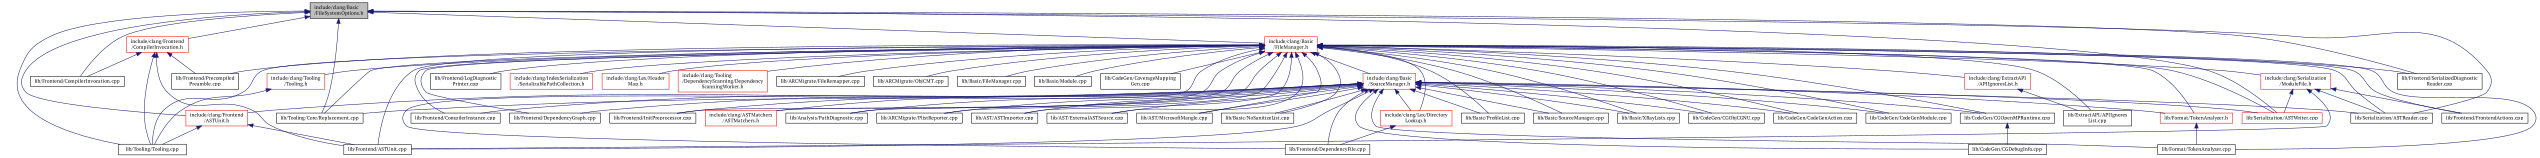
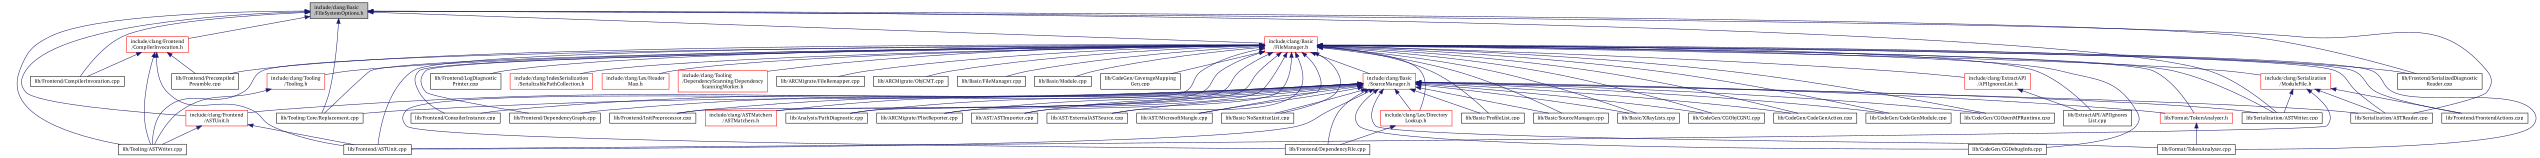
  digraph {
    fontname="PT Serif"
    node [color=black fontname="PT Serif" fontsize=10 shape=record]
    edge [color=midnightblue dir=back fontname="PT Serif" fontsize=10 labelfontname=Helvetica labelfontsize=10 style=solid]
    n1 [fillcolor=grey75 fontcolor=black height=0.2 label="include/clang/Basic\l/FileSystemOptions.h" style=filled width=0.4]
    n2 [color=red height=0.2 label="include/clang/Basic\l/FileManager.h" width=0.4]
    n3 [color=red height=0.2 label="include/clang/Frontend\l/ASTUnit.h" width=0.4]
-   n4 [height=0.2 label="lib/Tooling/Tooling.cpp" width=0.4]
+   n4 [height=0.2 label="lib/Tooling/ASTWriter.cpp" width=0.4]
    n5 [height=0.2 label="lib/Serialization/ASTReader.cpp" width=0.4]
-   n6 [color=red height=0.2 label="lib/Serialization/ASTWriter.cpp" width=0.4]
+   n6 [height=0.2 label="lib/Serialization/ASTWriter.cpp" width=0.4]
    n7 [height=0.2 label="lib/Tooling/Core/Replacement.cpp" width=0.4]
    n8 [height=0.2 label="lib/Frontend/SerializedDiagnostic\lReader.cpp" width=0.4]
    n9 [color=red height=0.2 label="include/clang/Frontend\l/CompilerInvocation.h" width=0.4]
    n10 [height=0.2 label="lib/Frontend/CompilerInvocation.cpp" width=0.4]
    n11 [color=red height=0.2 label="include/clang/ASTMatchers\l/ASTMatchers.h" width=0.4]
    n12 [color=red height=0.2 label="include/clang/Basic\l/SourceManager.h" width=0.4]
    n13 [height=0.2 label="lib/Frontend/ASTUnit.cpp" width=0.4]
    n14 [color=red height=0.2 label="include/clang/Lex/Directory\lLookup.h" width=0.4]
    n15 [height=0.2 label="lib/Frontend/DependencyFile.cpp" width=0.4]
    n16 [height=0.2 label="lib/Analysis/PathDiagnostic.cpp" width=0.4]
    n17 [height=0.2 label="lib/ARCMigrate/PlistReporter.cpp" width=0.4]
    n18 [height=0.2 label="lib/AST/ASTImporter.cpp" width=0.4]
    n19 [height=0.2 label="lib/AST/ExternalASTSource.cpp" width=0.4]
    n20 [height=0.2 label="lib/AST/MicrosoftMangle.cpp" width=0.4]
    n21 [height=0.2 label="lib/Basic/NoSanitizeList.cpp" width=0.4]
    n22 [height=0.2 label="lib/Basic/ProfileList.cpp" width=0.4]
    n23 [height=0.2 label="lib/Basic/SourceManager.cpp" width=0.4]
    n24 [height=0.2 label="lib/Basic/XRayLists.cpp" width=0.4]
    n25 [height=0.2 label="lib/CodeGen/CGDebugInfo.cpp" width=0.4]
    n26 [height=0.2 label="lib/CodeGen/CGObjCGNU.cpp" width=0.4]
    n27 [height=0.2 label="lib/CodeGen/CGOpenMPRuntime.cpp" width=0.4]
    n28 [height=0.2 label="lib/CodeGen/CodeGenAction.cpp" width=0.4]
    n29 [height=0.2 label="lib/CodeGen/CodeGenModule.cpp" width=0.4]
    n30 [color=red height=0.2 label="lib/Format/TokenAnalyzer.h" width=0.4]
    n31 [height=0.2 label="lib/Format/TokenAnalyzer.cpp" width=0.4]
    n32 [height=0.2 label="lib/Frontend/CompilerInstance.cpp" width=0.4]
    n33 [height=0.2 label="lib/Frontend/DependencyGraph.cpp" width=0.4]
    n34 [height=0.2 label="lib/Frontend/InitPreprocessor.cpp" width=0.4]
    n35 [height=0.2 label="lib/Frontend/LogDiagnostic\lPrinter.cpp" width=0.4]
    n36 [color=red height=0.2 label="include/clang/ExtractAPI\l/APIIgnoresList.h" width=0.4]
    n37 [height=0.2 label="lib/ExtractAPI/APIIgnores\lList.cpp" width=0.4]
    n38 [color=red height=0.2 label="include/clang/IndexSerialization\l/SerializablePathCollection.h" width=0.4]
    n39 [color=red height=0.2 label="include/clang/Lex/Header\lMap.h" width=0.4]
    n40 [color=red height=0.2 label="include/clang/Serialization\l/ModuleFile.h" width=0.4]
    n41 [height=0.2 label="lib/Frontend/FrontendActions.cpp" width=0.4]
    n42 [color=red height=0.2 label="include/clang/Tooling\l/DependencyScanning/Dependency\lScanningWorker.h" width=0.4]
    n43 [color=red height=0.2 label="include/clang/Tooling\l/Tooling.h" width=0.4]
    n44 [height=0.2 label="lib/ARCMigrate/FileRemapper.cpp" width=0.4]
    n45 [height=0.2 label="lib/ARCMigrate/ObjCMT.cpp" width=0.4]
    n46 [height=0.2 label="lib/Basic/FileManager.cpp" width=0.4]
    n47 [height=0.2 label="lib/Basic/Module.cpp" width=0.4]
    n48 [height=0.2 label="lib/CodeGen/CoverageMapping\lGen.cpp" width=0.4]
    n49 [height=0.2 label="lib/Frontend/Precompiled\lPreamble.cpp" width=0.4]
    n1 -> n2
    n1 -> n3
    n1 -> n4
    n1 -> n5
    n1 -> n6
    n1 -> n7
    n1 -> n8
    n1 -> n9
    n1 -> n10
    n2 -> n4
    n2 -> n5
    n2 -> n6
    n2 -> n7
    n2 -> n8
    n2 -> n11
    n2 -> n12
    n2 -> n13
    n2 -> n14
    n2 -> n15
    n2 -> n16
    n2 -> n17
    n2 -> n18
    n2 -> n19
    n2 -> n20
    n2 -> n21
    n2 -> n22
    n2 -> n23
    n2 -> n24
-   n27 -> n25
+   n2 -> n25
    n2 -> n26
    n2 -> n27
    n2 -> n28
    n2 -> n29
    n2 -> n30
    n2 -> n31
    n2 -> n32
    n2 -> n33
    n2 -> n34
    n2 -> n35
    n2 -> n36
    n2 -> n37
    n2 -> n38
    n2 -> n39
    n2 -> n40
    n2 -> n41
    n2 -> n42
    n2 -> n43
    n2 -> n44
    n2 -> n45
    n2 -> n46
    n2 -> n47
    n2 -> n48
    n2 -> n49
    n3 -> n4
    n3 -> n13
    n9 -> n4
    n9 -> n10
    n9 -> n13
    n9 -> n49
    n12 -> n3
    n12 -> n5
    n12 -> n6
    n12 -> n7
    n12 -> n11
    n12 -> n13
    n12 -> n14
    n12 -> n15
    n12 -> n16
    n12 -> n17
    n12 -> n18
    n12 -> n19
    n12 -> n20
    n12 -> n21
    n12 -> n22
    n12 -> n23
    n12 -> n24
    n12 -> n25
    n12 -> n26
    n12 -> n27
    n12 -> n28
    n12 -> n29
    n12 -> n30
    n12 -> n31
    n12 -> n32
    n12 -> n33
    n12 -> n34
    n14 -> n15
    n30 -> n31
    n36 -> n37
    n40 -> n5
    n40 -> n6
    n40 -> n13
    n40 -> n41
    n43 -> n4
  }
